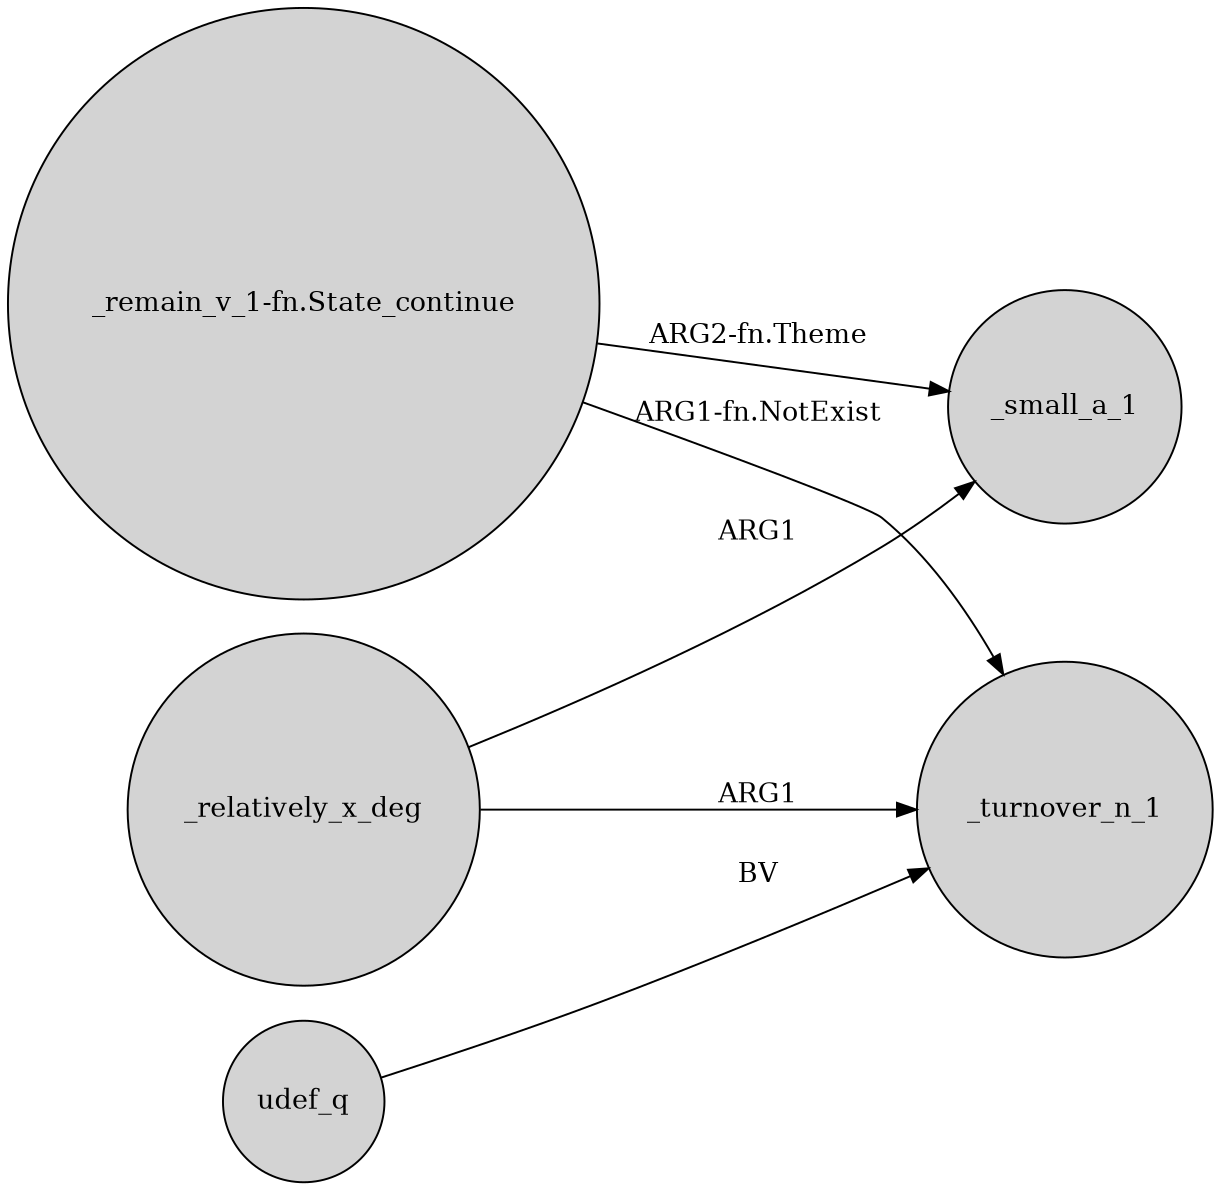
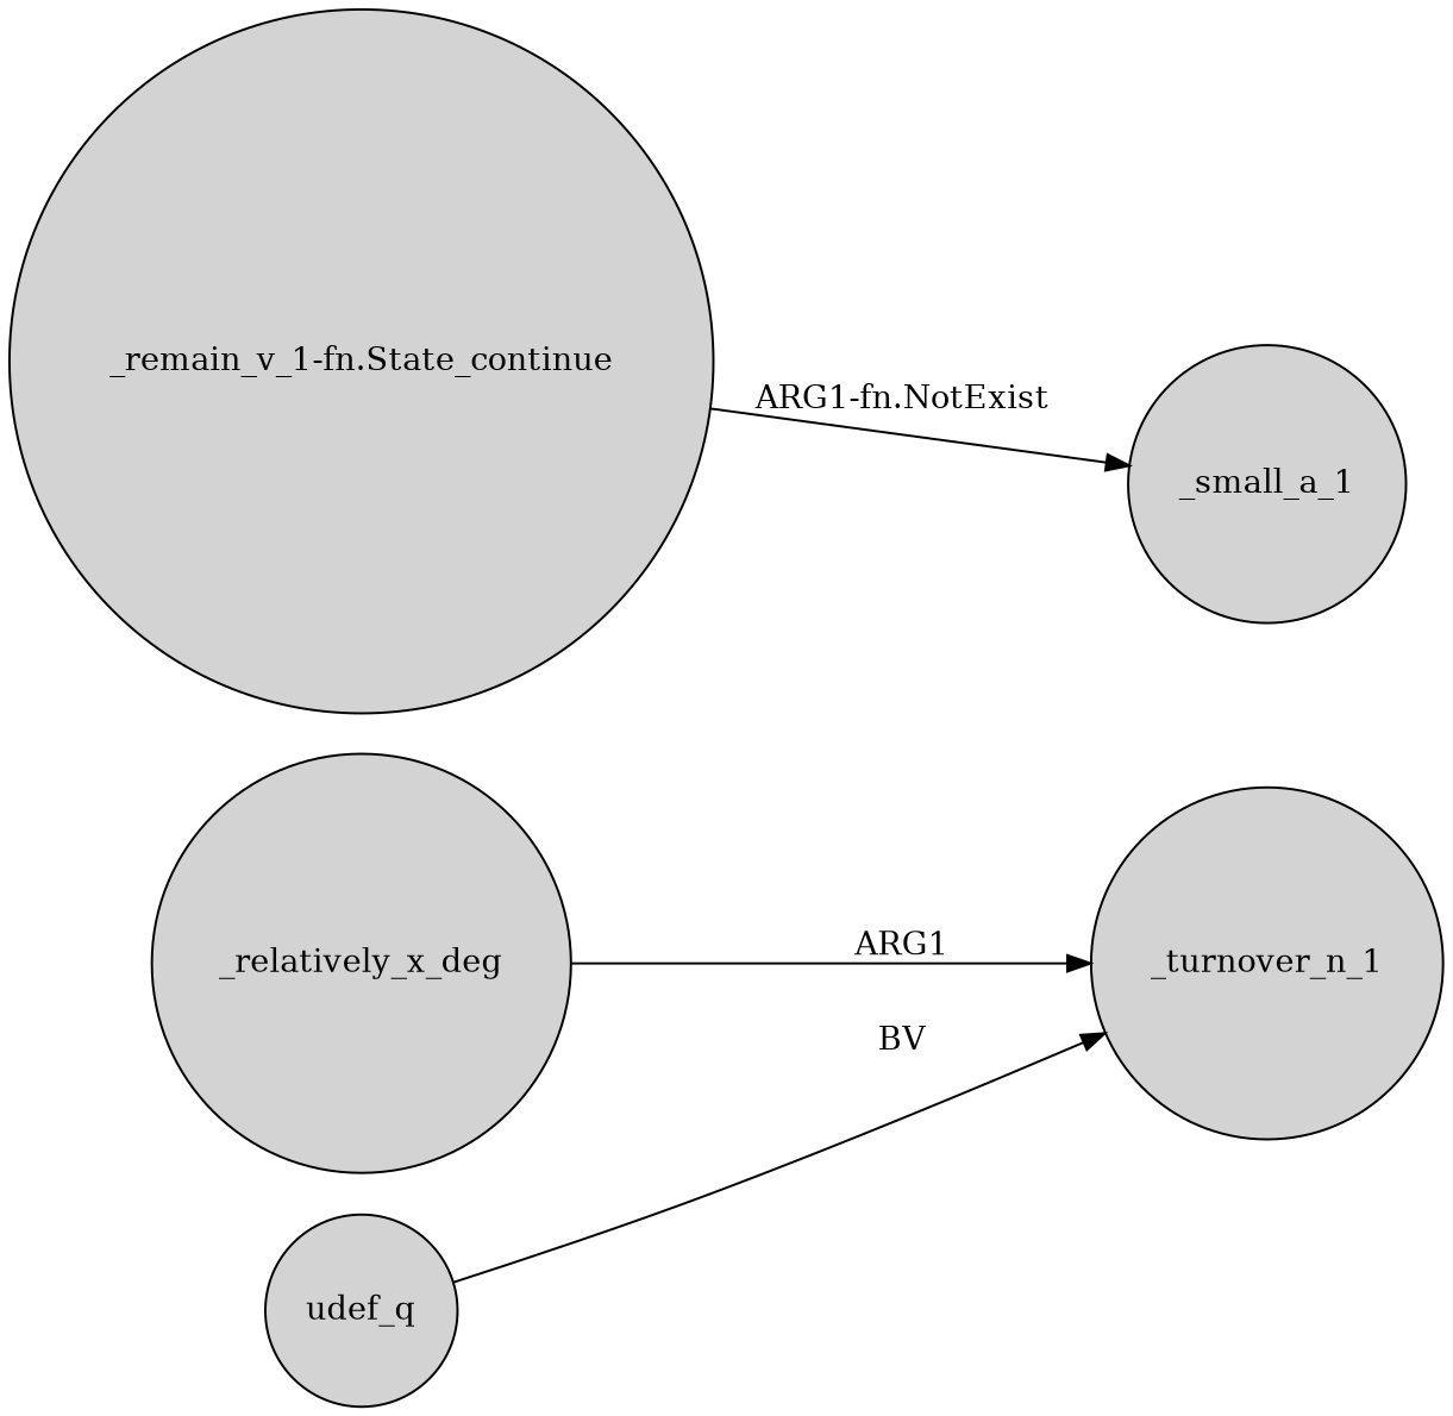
  digraph {
    rankdir=LR
    node [shape=circle style=filled]
    _relatively_x_deg
    _small_a_1
    _turnover_n_1
    "_remain_v_1-fn.State_continue"
    udef_q
-   _relatively_x_deg -> _small_a_1 [label=ARG1]
    _relatively_x_deg -> _turnover_n_1 [label=ARG1]
-   "_remain_v_1-fn.State_continue" -> _small_a_1 [label="ARG2-fn.Theme"]
-   "_remain_v_1-fn.State_continue" -> _turnover_n_1 [label="ARG1-fn.NotExist"]
+   "_remain_v_1-fn.State_continue" -> _small_a_1 [label="ARG1-fn.NotExist"]
    udef_q -> _turnover_n_1 [label=BV]
  }
